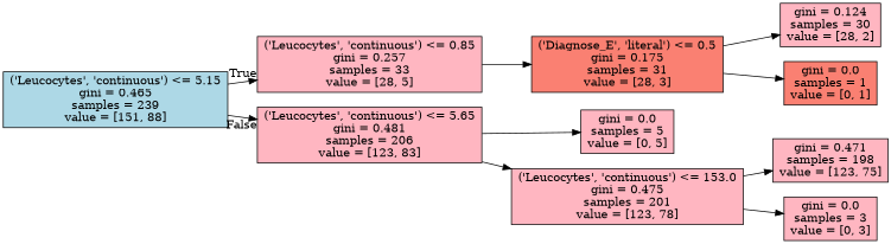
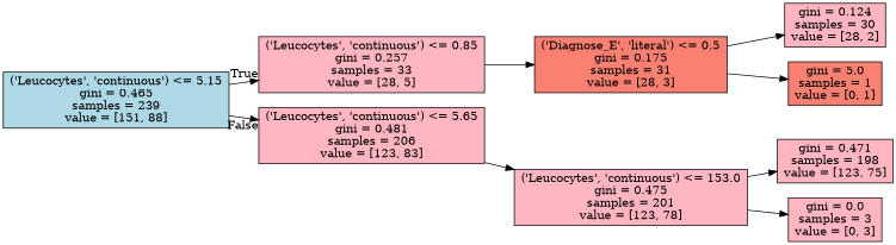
  digraph {
    rankdir=LR
    node [fillcolor=lightpink shape=box style=filled]
    n1 [fillcolor=lightblue label="('Leucocytes', 'continuous') <= 5.15\ngini = 0.465\nsamples = 239\nvalue = [151, 88]"]
    n2 [label="('Leucocytes', 'continuous') <= 0.85\ngini = 0.257\nsamples = 33\nvalue = [28, 5]"]
    n3 [label="('Leucocytes', 'continuous') <= 5.65\ngini = 0.481\nsamples = 206\nvalue = [123, 83]"]
    n4 [fillcolor=salmon label="('Diagnose_E', 'literal') <= 0.5\ngini = 0.175\nsamples = 31\nvalue = [28, 3]"]
-   n5 [label="gini = 0.0\nsamples = 5\nvalue = [0, 5]"]
    n6 [label="('Leucocytes', 'continuous') <= 153.0\ngini = 0.475\nsamples = 201\nvalue = [123, 78]"]
    n7 [label="gini = 0.124\nsamples = 30\nvalue = [28, 2]"]
-   n8 [fillcolor=salmon label="gini = 0.0\nsamples = 1\nvalue = [0, 1]"]
+   n8 [fillcolor=salmon label="gini = 5.0\nsamples = 1\nvalue = [0, 1]"]
    n9 [label="gini = 0.471\nsamples = 198\nvalue = [123, 75]"]
    n10 [label="gini = 0.0\nsamples = 3\nvalue = [0, 3]"]
    n1 -> n2 [headlabel=True labelangle=45 labeldistance=2.5]
    n1 -> n3 [headlabel=False labelangle=-45 labeldistance=2.5]
    n2 -> n4
-   n3 -> n5
    n3 -> n6
    n4 -> n7
    n4 -> n8
    n6 -> n9
    n6 -> n10
  }
